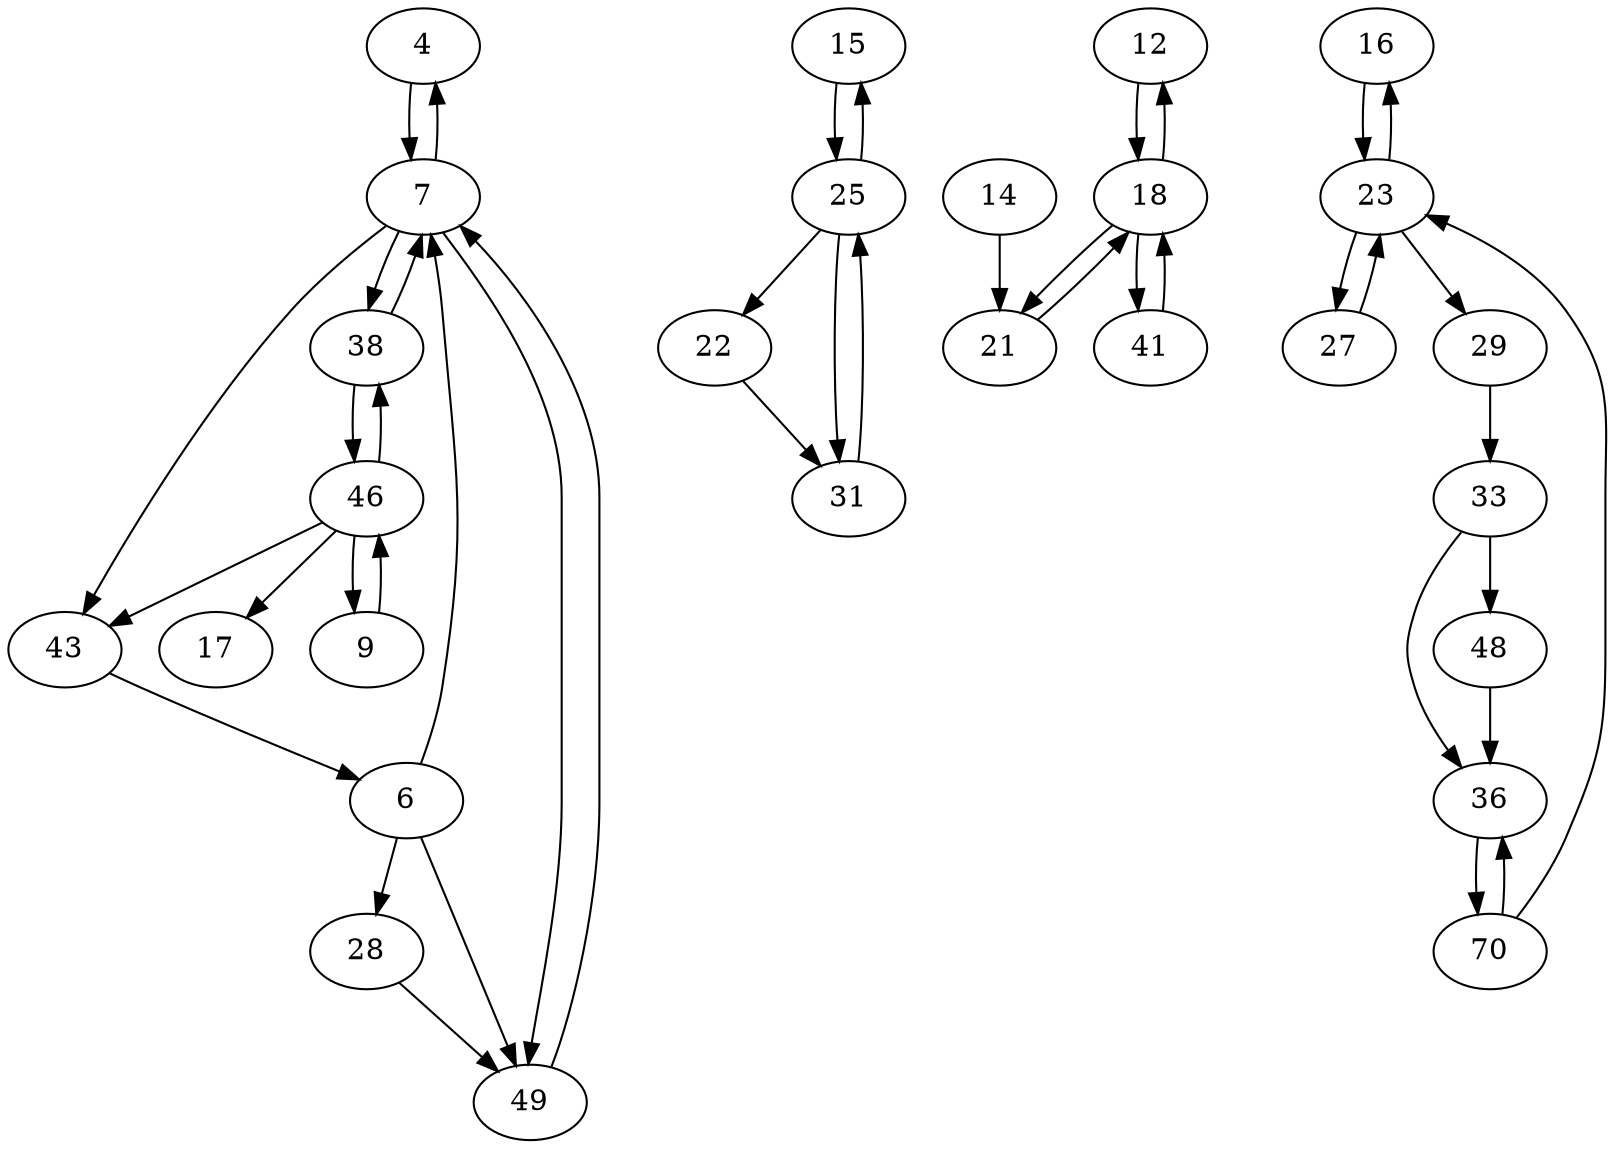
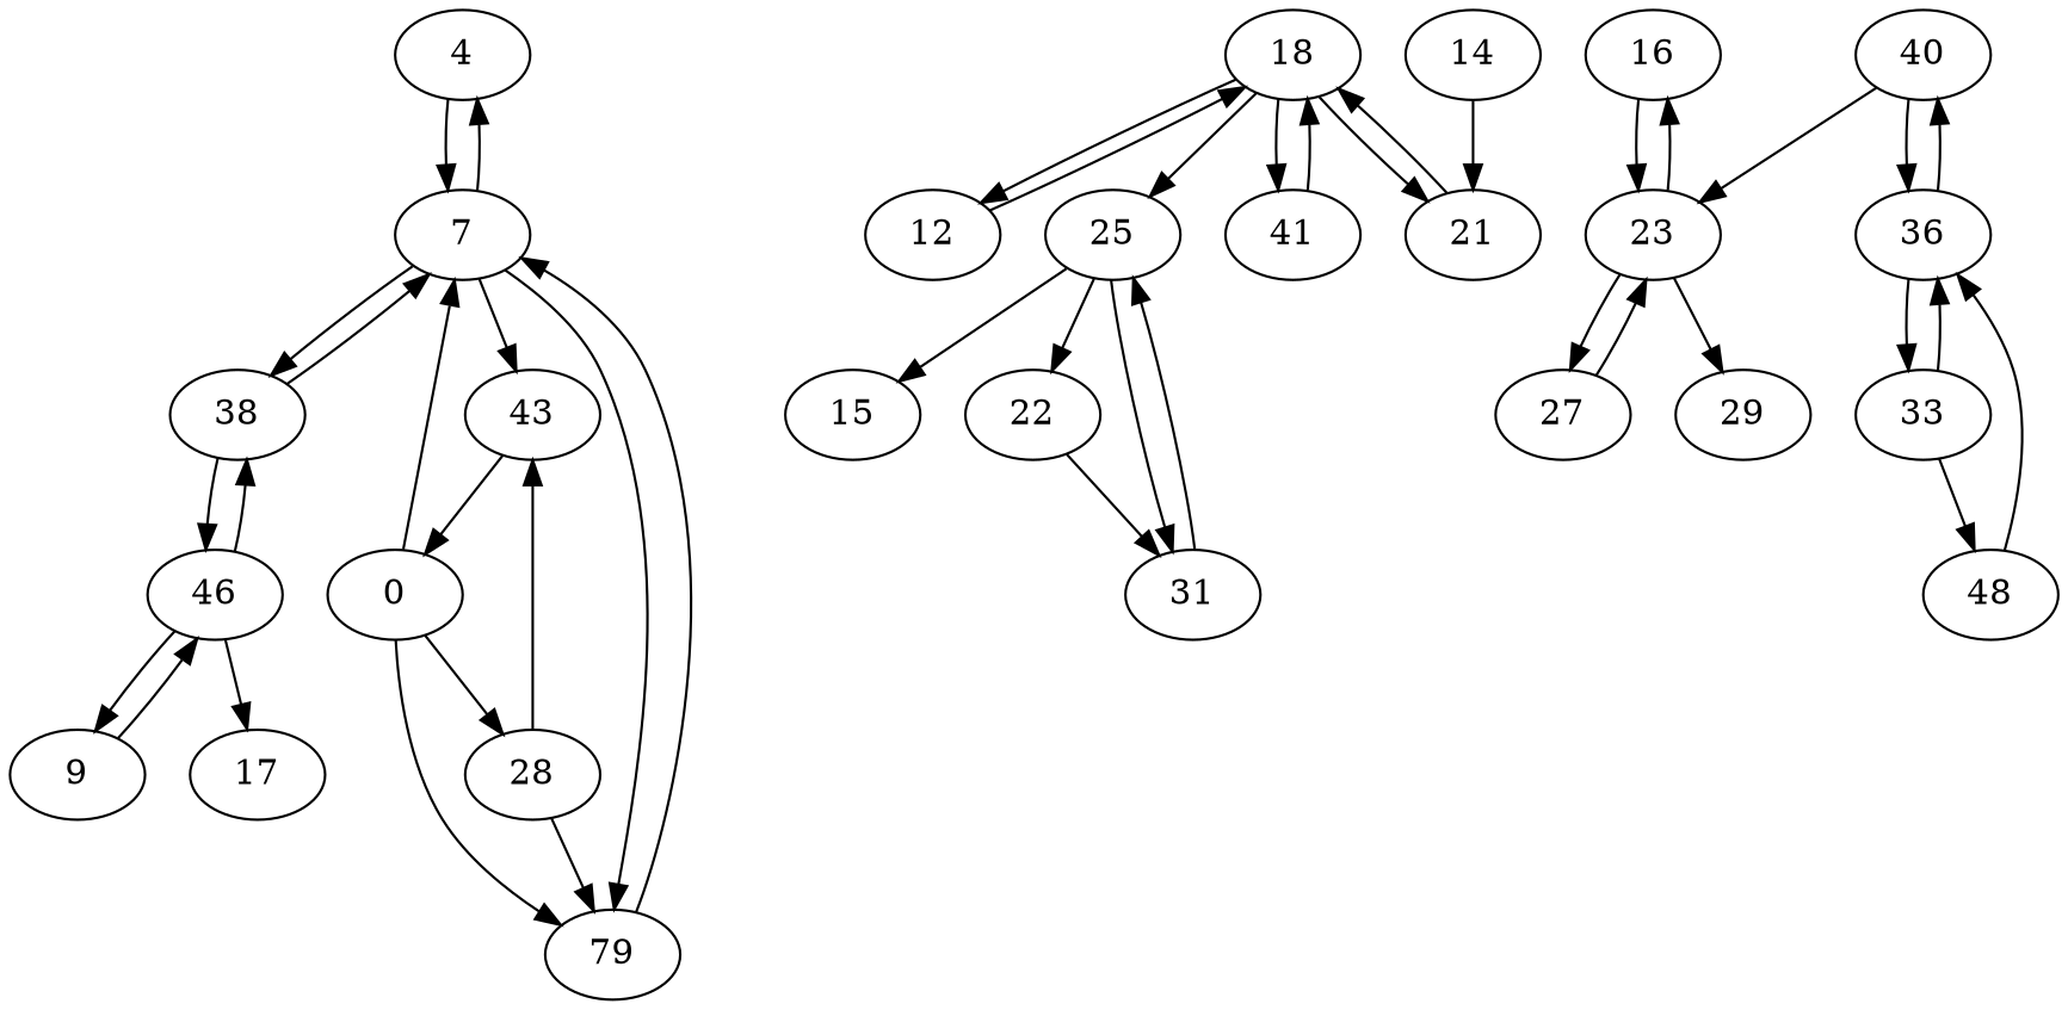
  digraph {
    4
    7
    n3 [label=38]
    43
-   49
+   49 [label=79]
    46
-   6
+   6 [label=0]
    28
    9
    17
    n11 [label=15]
    25
    22
    31
    12
    18
    21
    41
    14
    16
    23
    27
    29
    33
    36
    48
-   40 [label=70]
+   40
    4 -> 7
    7 -> 4
    7 -> n3
    7 -> 43
    7 -> 49
    n3 -> 7
    n3 -> 46
    43 -> 6
    49 -> 7
    46 -> n3
    46 -> 9
    46 -> 17
    6 -> 7
    6 -> 49
    6 -> 28
-   46 -> 43
+   28 -> 43
    28 -> 49
    9 -> 46
-   n11 -> 25
+   18 -> 25
    25 -> n11
    25 -> 22
    25 -> 31
    22 -> 31
    31 -> 25
    12 -> 18
    18 -> 12
    18 -> 21
    18 -> 41
    21 -> 18
    41 -> 18
    14 -> 21
    16 -> 23
    23 -> 16
    23 -> 27
    23 -> 29
    27 -> 23
    33 -> 36
    33 -> 48
-   29 -> 33
+   36 -> 33
    36 -> 40
    48 -> 36
    40 -> 23
    40 -> 36
  }
